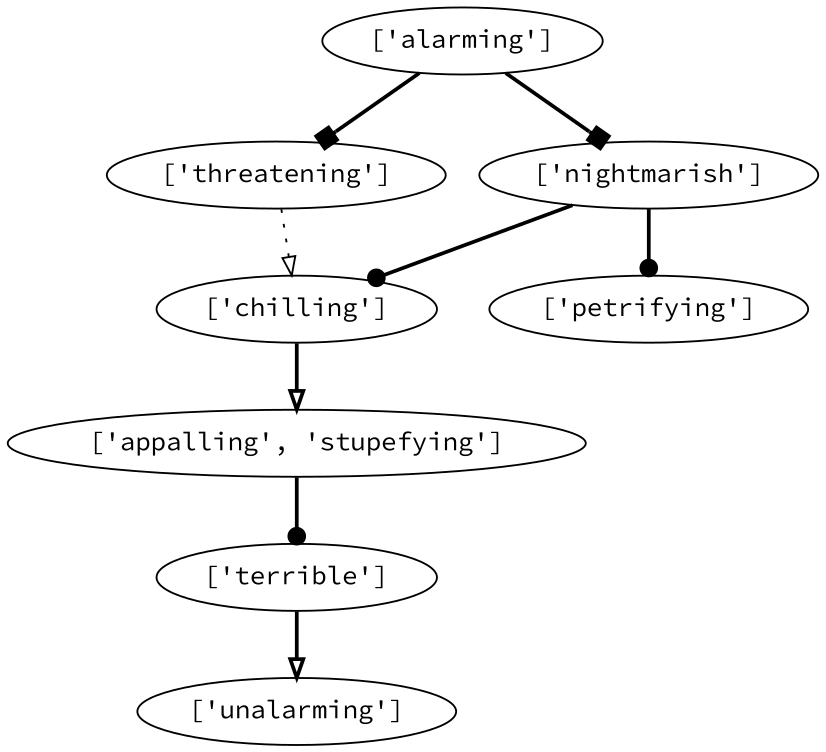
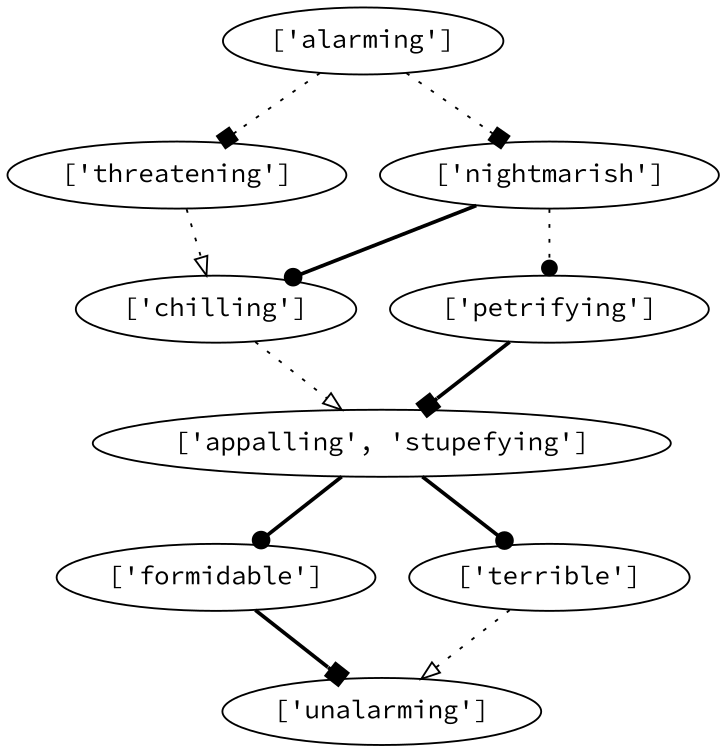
  strict digraph {
    fontname="Source Code Pro"
    node [fontname="Source Code Pro"]
    edge [arrowhead=dot fontname="Source Code Pro" style=bold]
    "['appalling', 'stupefying']"
+   "['formidable']"
    "['terrible']"
    "['unalarming']"
    "['alarming']"
    "['nightmarish']"
    "['threatening']"
    "['chilling']"
    "['petrifying']"
+   "['appalling', 'stupefying']" -> "['formidable']"
    "['appalling', 'stupefying']" -> "['terrible']"
-   "['terrible']" -> "['unalarming']" [arrowhead=onormal]
-   "['alarming']" -> "['nightmarish']" [arrowhead=box]
-   "['alarming']" -> "['threatening']" [arrowhead=box]
+   "['formidable']" -> "['unalarming']" [arrowhead=box]
+   "['terrible']" -> "['unalarming']" [arrowhead=onormal style=dotted]
+   "['alarming']" -> "['nightmarish']" [arrowhead=box style=dotted]
+   "['alarming']" -> "['threatening']" [arrowhead=box style=dotted]
    "['nightmarish']" -> "['chilling']"
-   "['nightmarish']" -> "['petrifying']"
+   "['nightmarish']" -> "['petrifying']" [style=dotted]
    "['threatening']" -> "['chilling']" [arrowhead=onormal style=dotted]
-   "['chilling']" -> "['appalling', 'stupefying']" [arrowhead=onormal]
+   "['chilling']" -> "['appalling', 'stupefying']" [arrowhead=onormal style=dotted]
+   "['petrifying']" -> "['appalling', 'stupefying']" [arrowhead=box]
  }
